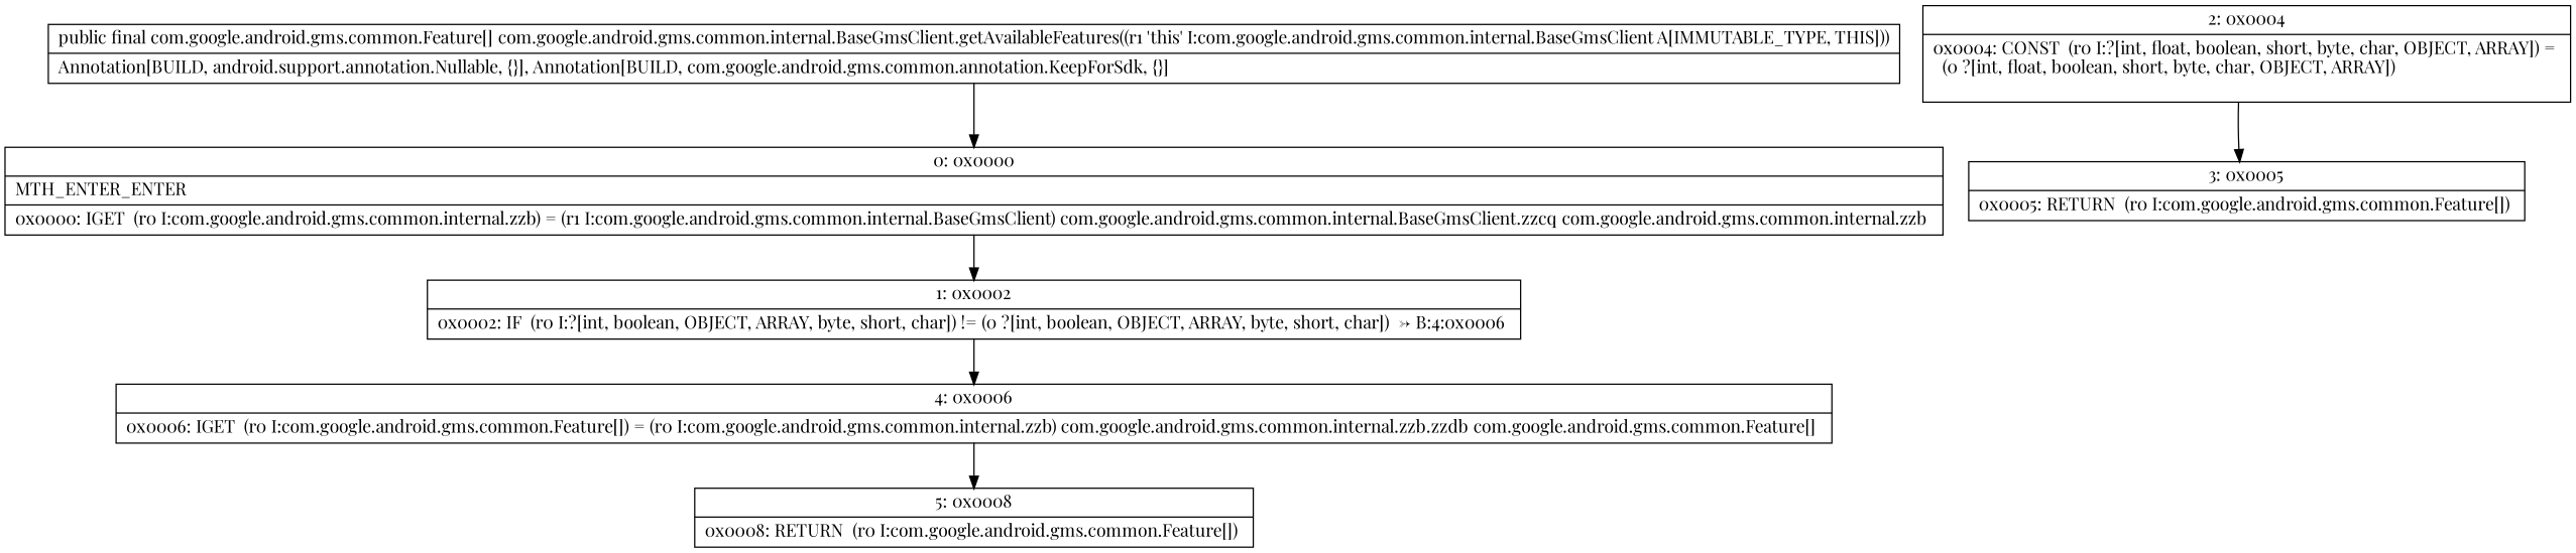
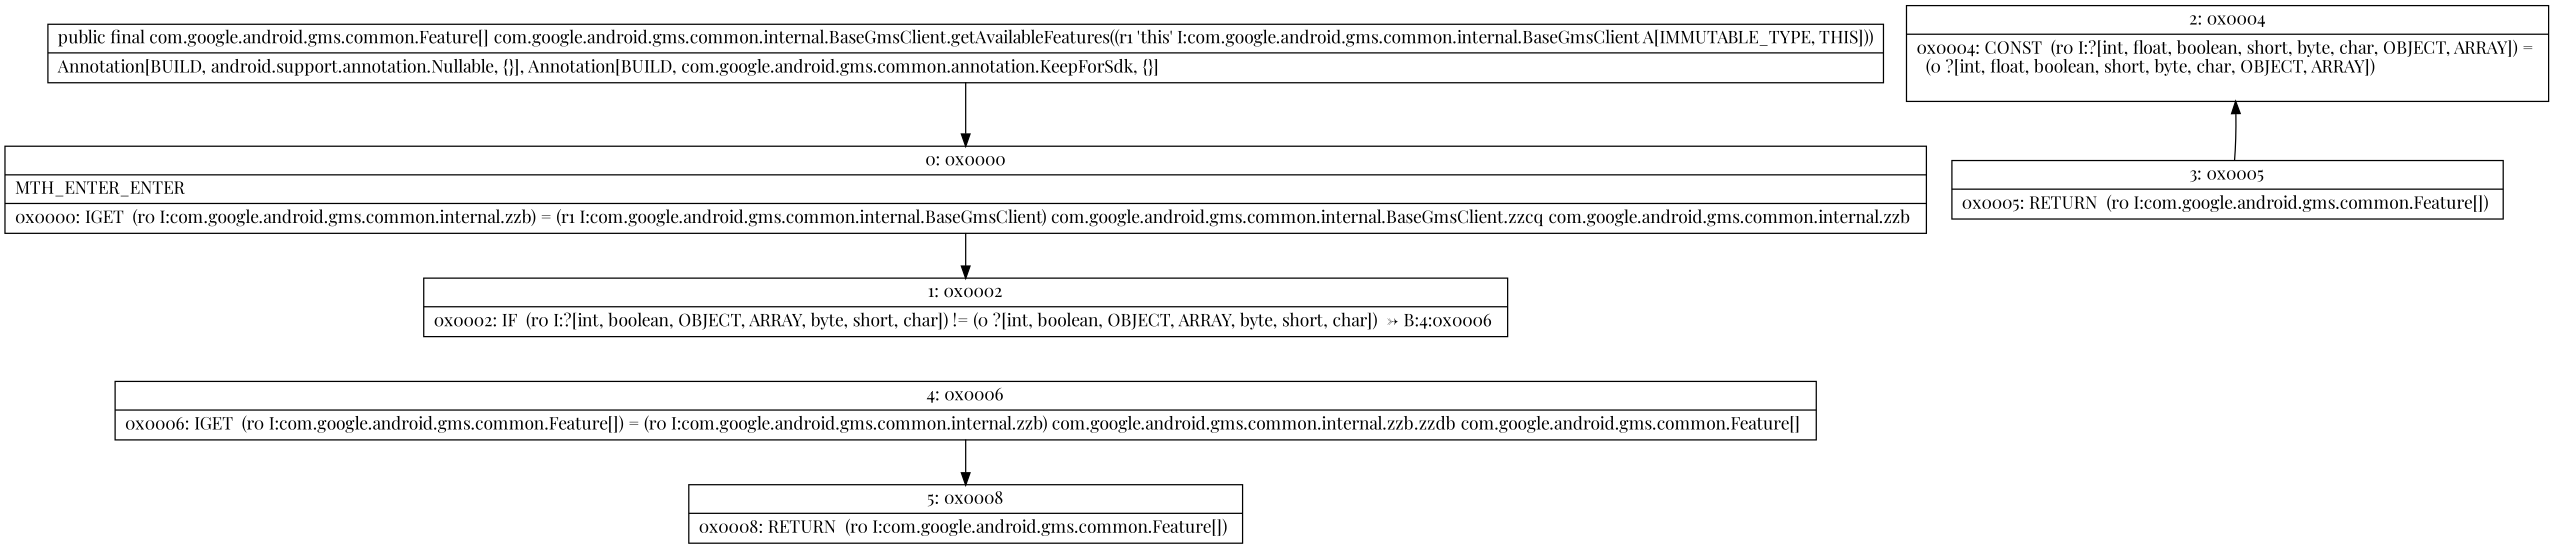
  digraph {
    fontname="Playfair Display"
    node [fontname="Playfair Display" shape=record]
    edge [fontname="Playfair Display"]
    n1 [label="{0\:\ 0x0000|MTH_ENTER_ENTER\l|0x0000: IGET  (r0 I:com.google.android.gms.common.internal.zzb) = (r1 I:com.google.android.gms.common.internal.BaseGmsClient) com.google.android.gms.common.internal.BaseGmsClient.zzcq com.google.android.gms.common.internal.zzb \l}"]
    n2 [label="{1\:\ 0x0002|0x0002: IF  (r0 I:?[int, boolean, OBJECT, ARRAY, byte, short, char]) != (0 ?[int, boolean, OBJECT, ARRAY, byte, short, char])  \-\> B:4:0x0006 \l}"]
    n3 [label="{4\:\ 0x0006|0x0006: IGET  (r0 I:com.google.android.gms.common.Feature[]) = (r0 I:com.google.android.gms.common.internal.zzb) com.google.android.gms.common.internal.zzb.zzdb com.google.android.gms.common.Feature[] \l}"]
    n4 [label="{2\:\ 0x0004|0x0004: CONST  (r0 I:?[int, float, boolean, short, byte, char, OBJECT, ARRAY]) = \l  (0 ?[int, float, boolean, short, byte, char, OBJECT, ARRAY])\l \l}"]
    n5 [label="{3\:\ 0x0005|0x0005: RETURN  (r0 I:com.google.android.gms.common.Feature[]) \l}"]
    n6 [label="{5\:\ 0x0008|0x0008: RETURN  (r0 I:com.google.android.gms.common.Feature[]) \l}"]
    n7 [label="{public final com.google.android.gms.common.Feature[] com.google.android.gms.common.internal.BaseGmsClient.getAvailableFeatures((r1 'this' I:com.google.android.gms.common.internal.BaseGmsClient A[IMMUTABLE_TYPE, THIS]))  | Annotation[BUILD, android.support.annotation.Nullable, \{\}], Annotation[BUILD, com.google.android.gms.common.annotation.KeepForSdk, \{\}]\l}"]
    n1 -> n2
-   n2 -> n3
    n3 -> n6
-   n4 -> n5
+   n5 -> n4
    n7 -> n1
  }
